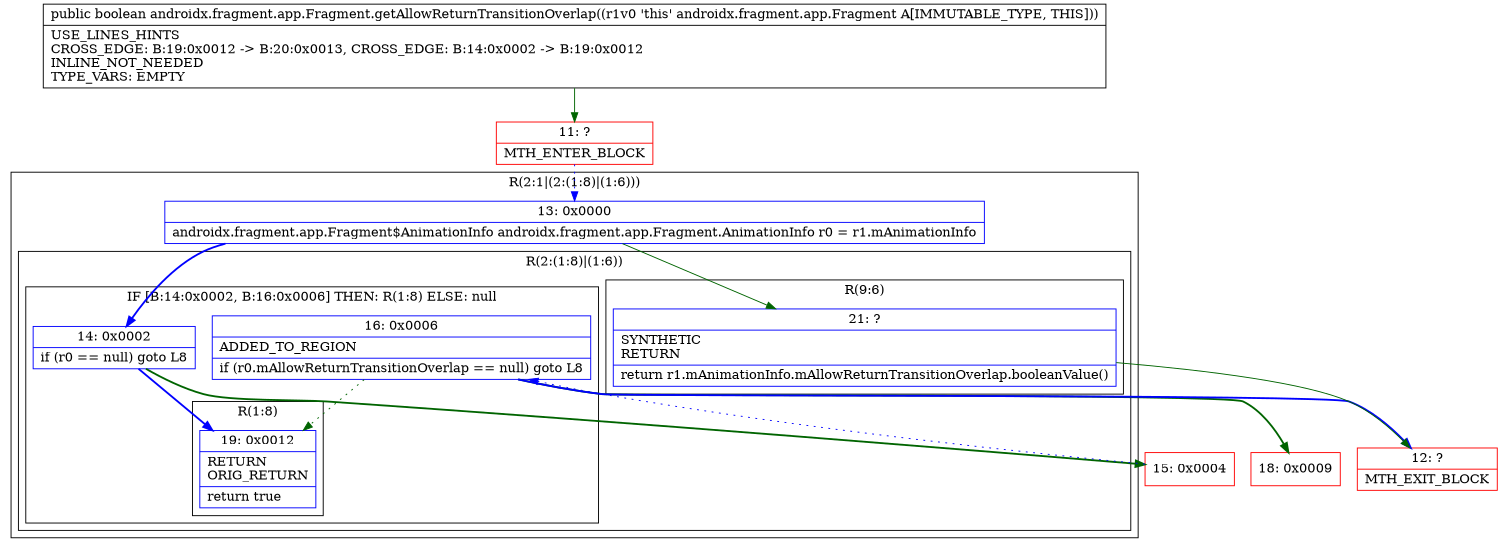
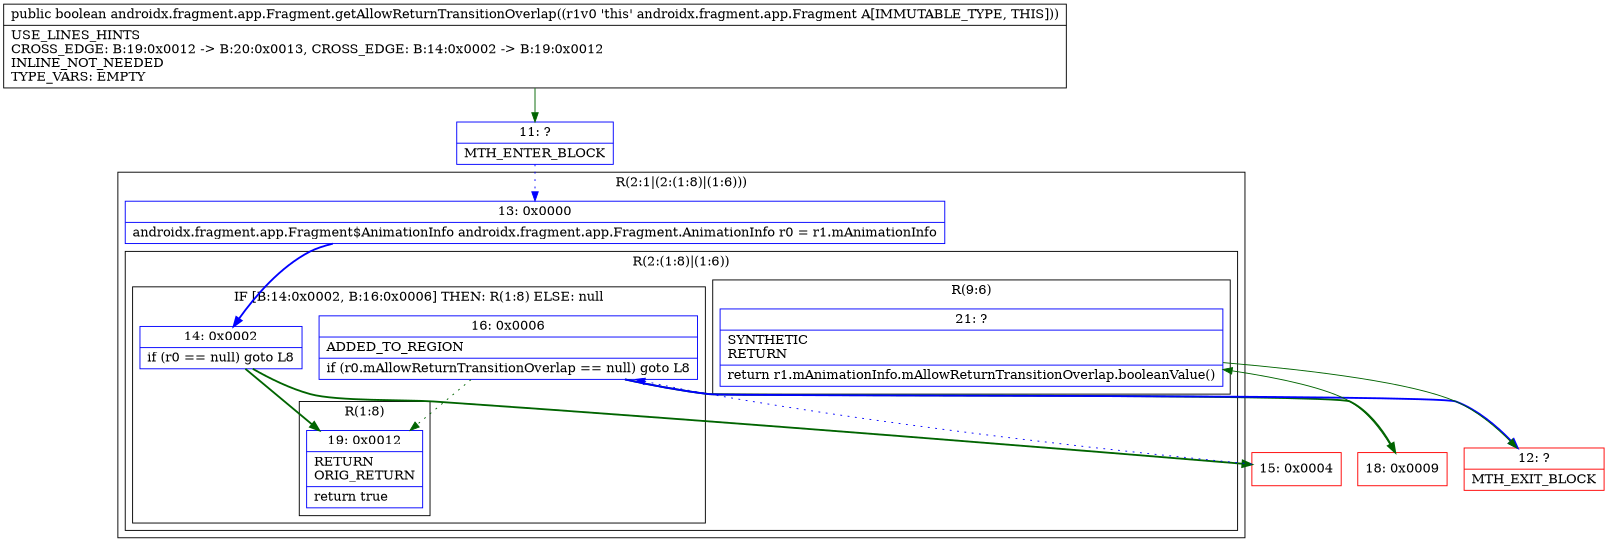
  digraph {
    node [color=blue shape=record]
    edge [color=darkgreen style=bold]
    n1 [label="{19\:\ 0x0012|RETURN\lORIG_RETURN\l|return true\l}"]
    n2 [label="{14\:\ 0x0002|if (r0 == null) goto L8\l}"]
    n3 [label="{16\:\ 0x0006|ADDED_TO_REGION\l|if (r0.mAllowReturnTransitionOverlap == null) goto L8\l}"]
    n4 [label="{21\:\ ?|SYNTHETIC\lRETURN\l|return r1.mAnimationInfo.mAllowReturnTransitionOverlap.booleanValue()\l}"]
    n5 [label="{13\:\ 0x0000|androidx.fragment.app.Fragment$AnimationInfo androidx.fragment.app.Fragment.AnimationInfo r0 = r1.mAnimationInfo\l}"]
    n6 [color=red label="{15\:\ 0x0004}"]
    n7 [color=red label="{18\:\ 0x0009}"]
    n8 [color=red label="{12\:\ ?|MTH_EXIT_BLOCK\l}"]
-   n9 [color=red label="{11\:\ ?|MTH_ENTER_BLOCK\l}"]
+   n9 [label="{11\:\ ?|MTH_ENTER_BLOCK\l}"]
    n10 [label="{public boolean androidx.fragment.app.Fragment.getAllowReturnTransitionOverlap((r1v0 'this' androidx.fragment.app.Fragment A[IMMUTABLE_TYPE, THIS]))  | USE_LINES_HINTS\lCROSS_EDGE: B:19:0x0012 \-\> B:20:0x0013, CROSS_EDGE: B:14:0x0002 \-\> B:19:0x0012\lINLINE_NOT_NEEDED\lTYPE_VARS: EMPTY\l}" color=""]
    subgraph cluster_1 {
      label="R(2:1|(2:(1:8)|(1:6)))"
      n5
      subgraph cluster_2 {
        label="R(2:(1:8)|(1:6))"
        subgraph cluster_3 {
          label="IF [B:14:0x0002, B:16:0x0006] THEN: R(1:8) ELSE: null"
          n2
          n3
          subgraph cluster_4 {
            label="R(1:8)"
            n1
          }
        }
        subgraph cluster_5 {
          label="R(9:6)"
          n4
        }
      }
    }
-   n2 -> n1 [color=blue]
+   n2 -> n1
    n2 -> n6
    n3 -> n1 [style=dotted]
    n3 -> n7
    n3 -> n8 [color=blue]
    n4 -> n8 [style=solid]
    n5 -> n2 [color=blue]
    n6 -> n3 [color=blue style=dotted]
-   n5 -> n4 [style=solid]
+   n7 -> n4 [style=solid]
    n9 -> n5 [color=blue style=dotted]
    n10 -> n9 [style=solid]
  }
